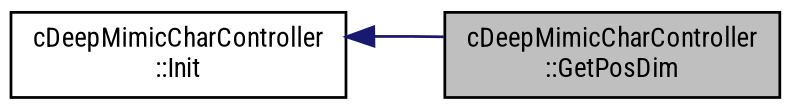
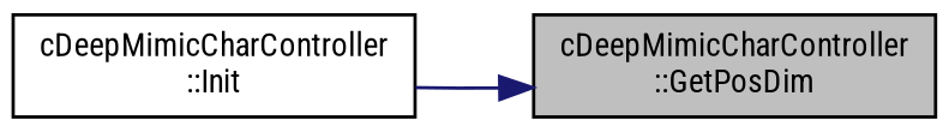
  digraph {
    rankdir=RL
    fontname="Roboto Condensed"
    node [color=black fontname="Roboto Condensed" fontsize=10 shape=record style=filled]
    n1 [fillcolor=grey75 fontcolor=black height=0.2 label="cDeepMimicCharController\l::GetPosDim" width=0.4]
    n2 [fillcolor=white height=0.2 label="cDeepMimicCharController\l::Init" width=0.4]
-   n2 -> n1 [color=midnightblue dir=back fontname="Roboto Condensed" fontsize=10 labelfontname=Helvetica labelfontsize=10 style=solid]
+   n1 -> n2 [color=midnightblue dir=back fontname="Roboto Condensed" fontsize=10 labelfontname=Helvetica labelfontsize=10 style=solid]
  }
